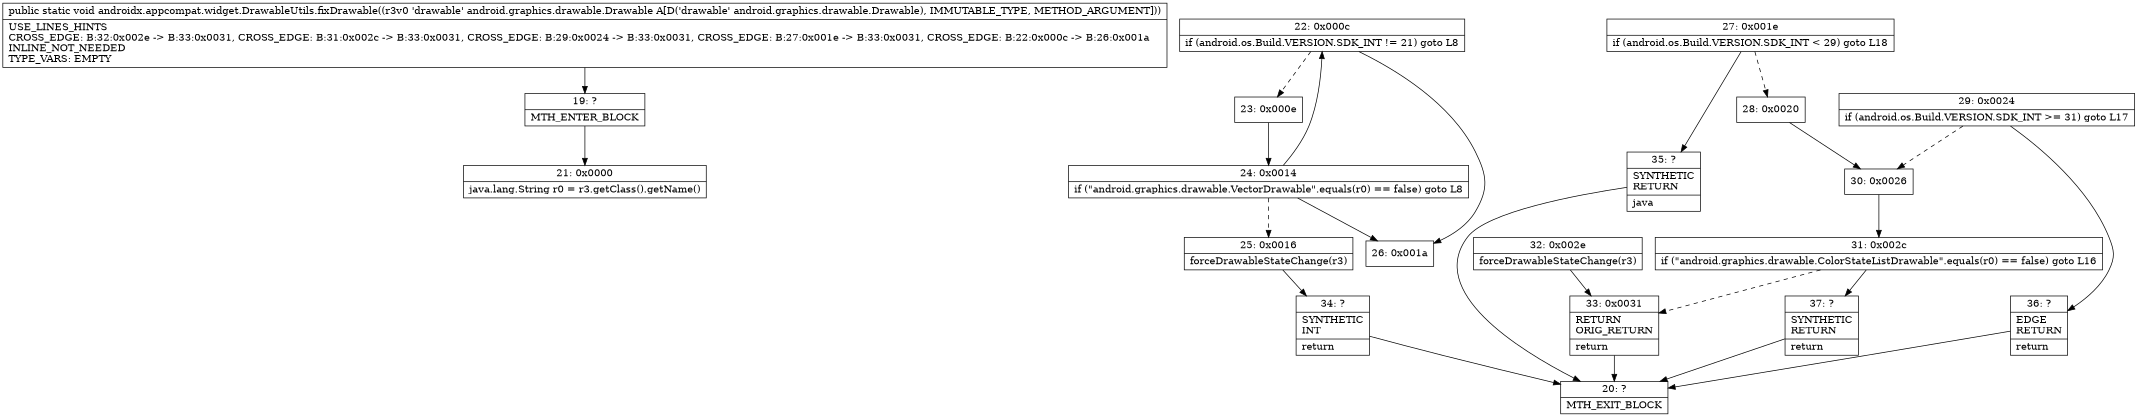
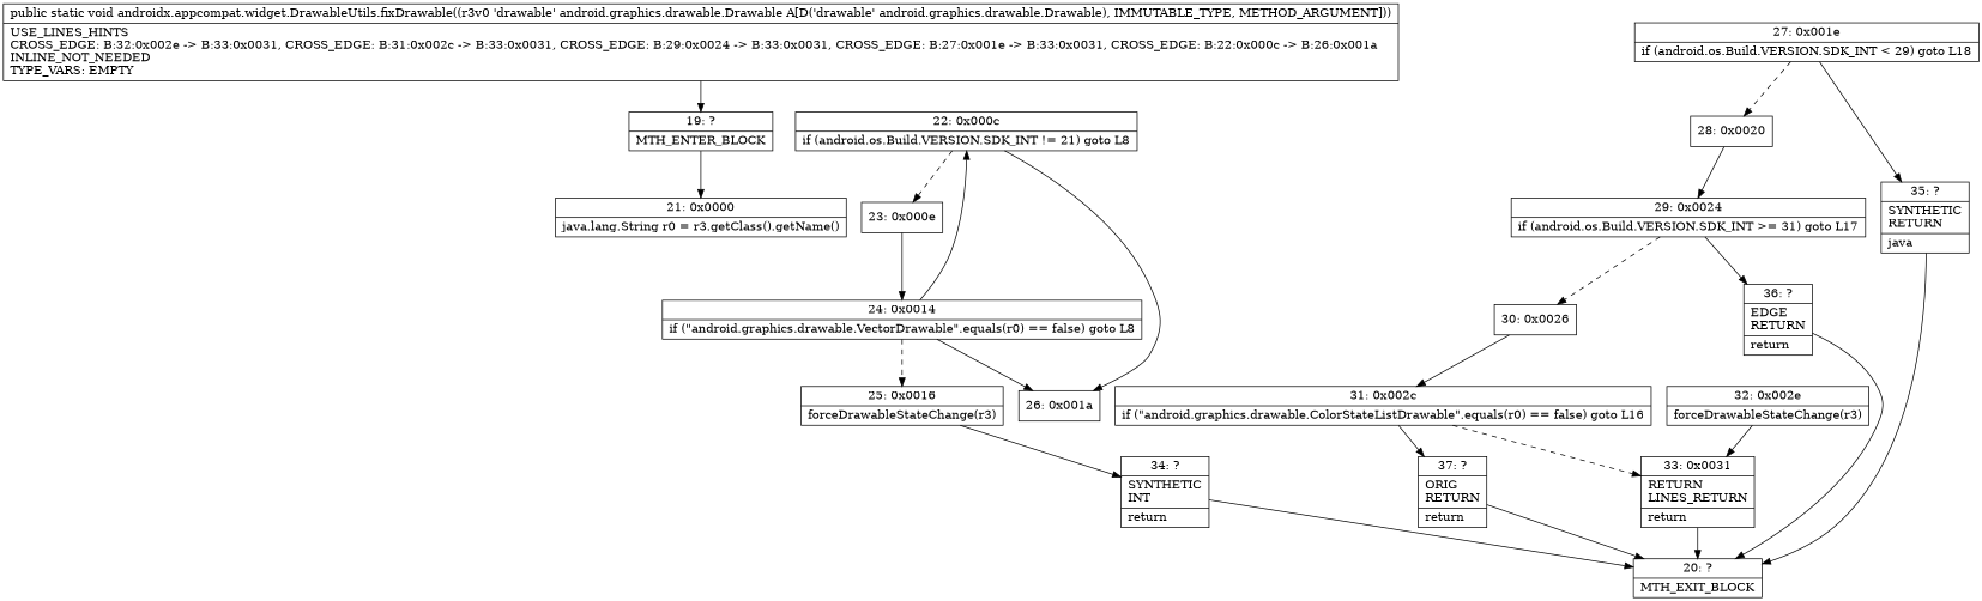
  digraph {
    node [shape=record]
    n1 [label="{19\:\ ?|MTH_ENTER_BLOCK\l}"]
    n2 [label="{21\:\ 0x0000|java.lang.String r0 = r3.getClass().getName()\l}"]
    n3 [label="{22\:\ 0x000c|if (android.os.Build.VERSION.SDK_INT != 21) goto L8\l}"]
    n4 [label="{23\:\ 0x000e}"]
    n5 [label="{26\:\ 0x001a}"]
    n6 [label="{24\:\ 0x0014|if (\"android.graphics.drawable.VectorDrawable\".equals(r0) == false) goto L8\l}"]
    n7 [label="{25\:\ 0x0016|forceDrawableStateChange(r3)\l}"]
    n8 [label="{34\:\ ?|SYNTHETIC\lINT\l|return\l}"]
    n9 [label="{20\:\ ?|MTH_EXIT_BLOCK\l}"]
    n10 [label="{27\:\ 0x001e|if (android.os.Build.VERSION.SDK_INT \< 29) goto L18\l}"]
    n11 [label="{28\:\ 0x0020}"]
    n12 [label="{35\:\ ?|SYNTHETIC\lRETURN\l|java\l}"]
    n13 [label="{29\:\ 0x0024|if (android.os.Build.VERSION.SDK_INT \>= 31) goto L17\l}"]
    n14 [label="{30\:\ 0x0026}"]
    n15 [label="{36\:\ ?|EDGE\lRETURN\l|return\l}"]
    n16 [label="{31\:\ 0x002c|if (\"android.graphics.drawable.ColorStateListDrawable\".equals(r0) == false) goto L16\l}"]
-   n17 [label="{37\:\ ?|SYNTHETIC\lRETURN\l|return\l}"]
-   n18 [label="{33\:\ 0x0031|RETURN\lORIG_RETURN\l|return\l}"]
+   n17 [label="{37\:\ ?|ORIG\lRETURN\l|return\l}"]
+   n18 [label="{33\:\ 0x0031|RETURN\lLINES_RETURN\l|return\l}"]
    n19 [label="{32\:\ 0x002e|forceDrawableStateChange(r3)\l}"]
    n20 [label="{public static void androidx.appcompat.widget.DrawableUtils.fixDrawable((r3v0 'drawable' android.graphics.drawable.Drawable A[D('drawable' android.graphics.drawable.Drawable), IMMUTABLE_TYPE, METHOD_ARGUMENT]))  | USE_LINES_HINTS\lCROSS_EDGE: B:32:0x002e \-\> B:33:0x0031, CROSS_EDGE: B:31:0x002c \-\> B:33:0x0031, CROSS_EDGE: B:29:0x0024 \-\> B:33:0x0031, CROSS_EDGE: B:27:0x001e \-\> B:33:0x0031, CROSS_EDGE: B:22:0x000c \-\> B:26:0x001a\lINLINE_NOT_NEEDED\lTYPE_VARS: EMPTY\l}"]
    n1 -> n2
    n3 -> n4 [style=dashed]
    n3 -> n5
    n4 -> n6
    n6 -> n3
    n6 -> n5
    n6 -> n7 [style=dashed]
    n7 -> n8
    n8 -> n9
    n10 -> n11 [style=dashed]
    n10 -> n12
-   n11 -> n14
+   n11 -> n13
    n12 -> n9
    n13 -> n14 [style=dashed]
    n13 -> n15
    n14 -> n16
    n15 -> n9
    n16 -> n17
    n16 -> n18 [style=dashed]
    n17 -> n9
    n18 -> n9
    n19 -> n18
    n20 -> n1
  }
